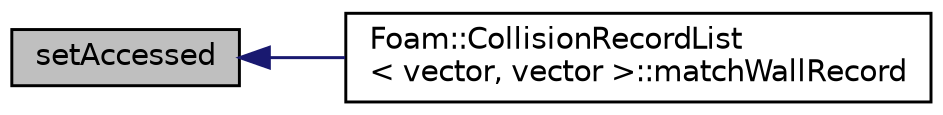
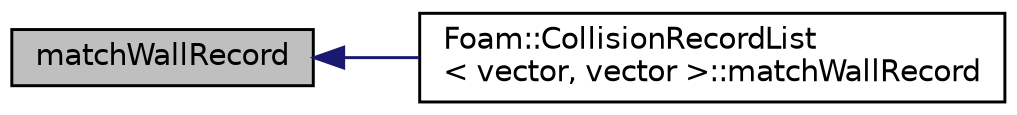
  digraph {
    rankdir=LR
    node [color=black fontname=Helvetica fontsize=10 shape=record]
-   n1 [fillcolor=grey75 fontcolor=black height=0.2 label=setAccessed style=filled width=0.4]
+   n1 [fillcolor=grey75 fontcolor=black height=0.2 label=matchWallRecord style=filled width=0.4]
    n2 [height=0.2 label="Foam::CollisionRecordList\l\< vector, vector \>::matchWallRecord" width=0.4]
    n1 -> n2 [color=midnightblue dir=back fontname=Helvetica fontsize=10 labelfontname=Helvetica labelfontsize=10 style=solid]
  }
